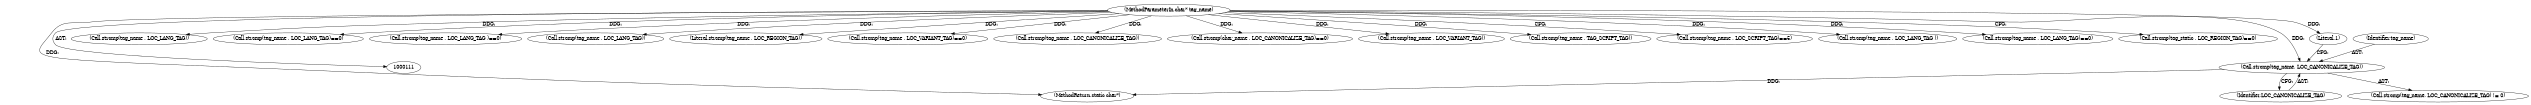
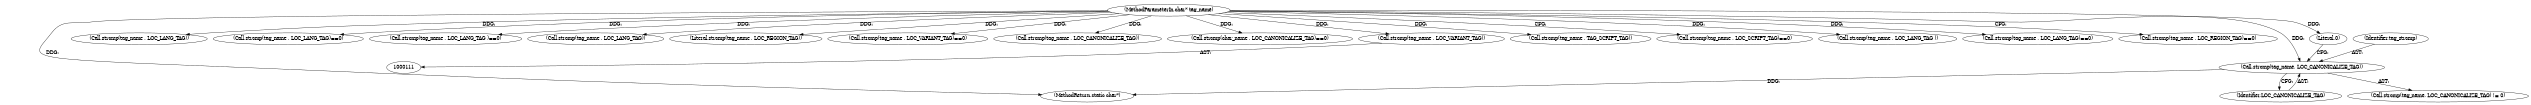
  digraph {
    n1 [label="(Call,strcmp(tag_name, LOC_CANONICALIZE_TAG))"]
    n2 [label="(Identifier,LOC_CANONICALIZE_TAG)"]
    n3 [label="(MethodReturn,static char*)"]
    n4 [label="(Call,strcmp(tag_name, LOC_CANONICALIZE_TAG) != 0)"]
    n5 [label="(MethodParameterIn,char* tag_name)"]
    n6 [label="(Call,strcmp(tag_name , LOC_LANG_TAG))"]
    n7 [label="(Call,strcmp(tag_name , LOC_LANG_TAG)==0)"]
    n8 [label="(Call,strcmp(tag_name , LOC_LANG_TAG )==0)"]
    n9 [label="(Call,strcmp(tag_name , LOC_LANG_TAG))"]
    n10 [label="(Literal,strcmp(tag_name , LOC_REGION_TAG))"]
    n11 [label="(Call,strcmp(tag_name , LOC_VARIANT_TAG)==0)"]
    n12 [label="(Call,strcmp(tag_name , LOC_CANONICALIZE_TAG))"]
    n13 [label="(Call,strcmp(char_name , LOC_CANONICALIZE_TAG)==0)"]
    n14 [label="(Call,strcmp(tag_name , LOC_VARIANT_TAG))"]
    n15 [label="(Call,strcmp(tag_name , TAG_SCRIPT_TAG))"]
-   n16 [label="(Call,strcmp(tag_name , LOC_SCRIPT_TAG)==5)"]
+   n16 [label="(Call,strcmp(tag_name , LOC_SCRIPT_TAG)==0)"]
    n17 [label="(Call,strcmp(tag_name , LOC_LANG_TAG ))"]
    n18 [label="(Call,strcmp(tag_name , LOC_LANG_TAG)==0)"]
-   n19 [label="(Call,strcmp(tag_static , LOC_REGION_TAG)==0)"]
+   n19 [label="(Call,strcmp(tag_name , LOC_REGION_TAG)==0)"]
    1000111
-   n21 [label="(Literal,1)"]
-   n22 [label="(Identifier,tag_name)"]
+   n21 [label="(Literal,0)"]
+   n22 [label="(Identifier,tag_strcmp)"]
    n1 -> n2 [label="CFG: "]
    n1 -> n3 [label="DDG: "]
    n1 -> n4 [label="AST: "]
    n2 -> n1 [label="AST: "]
    n5 -> n1 [label="DDG: "]
    n5 -> n3 [label="DDG: "]
    n5 -> n6 [label="DDG: "]
    n5 -> n7 [label="DDG: "]
    n5 -> n8 [label="DDG: "]
    n5 -> n9 [label="DDG: "]
    n5 -> n10 [label="DDG: "]
    n5 -> n11 [label="DDG: "]
    n5 -> n12 [label="DDG: "]
    n5 -> n13 [label="DDG: "]
    n5 -> n14 [label="DDG: "]
    n5 -> n15 [label="DDG: "]
    n5 -> n16 [label="CFG: "]
    n5 -> n17 [label="DDG: "]
    n5 -> n18 [label="DDG: "]
    n5 -> n19 [label="CFG: "]
-   n5 -> 1000111 [label="AST: "]
+   n14 -> 1000111 [label="AST: "]
    n5 -> n21 [label="DDG: "]
    n21 -> n1 [label="CFG: "]
    n22 -> n1 [label="AST: "]
  }
